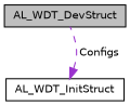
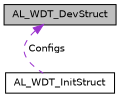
  digraph {
    node [color=black fontname=Helvetica fontsize=10 shape=record style=filled]
    n1 [fillcolor=grey75 fontcolor=black height=0.2 label=AL_WDT_DevStruct width=0.4]
    n2 [fillcolor=white height=0.2 label=AL_WDT_InitStruct width=0.4]
-   n2 -> n1 [color=darkorchid3 dir=back fontname=Helvetica fontsize=10 label=" Configs" labelfontname=Helvetica labelfontsize=10 style=dashed]
+   n1 -> n2 [color=darkorchid3 dir=back fontname=Helvetica fontsize=10 label=" Configs" labelfontname=Helvetica labelfontsize=10 style=dashed]
  }
